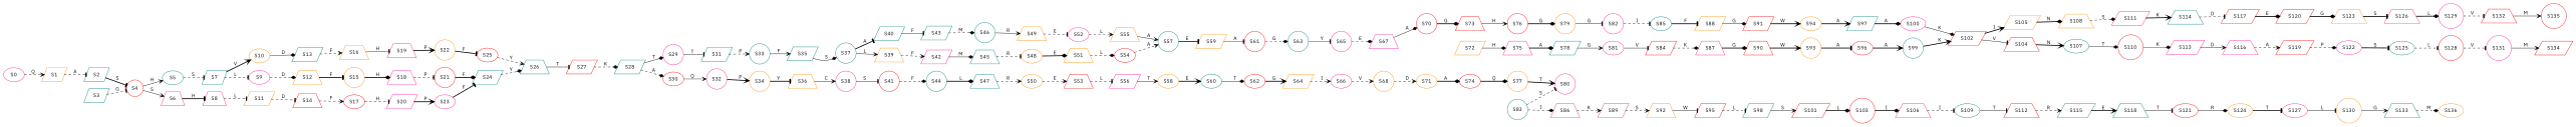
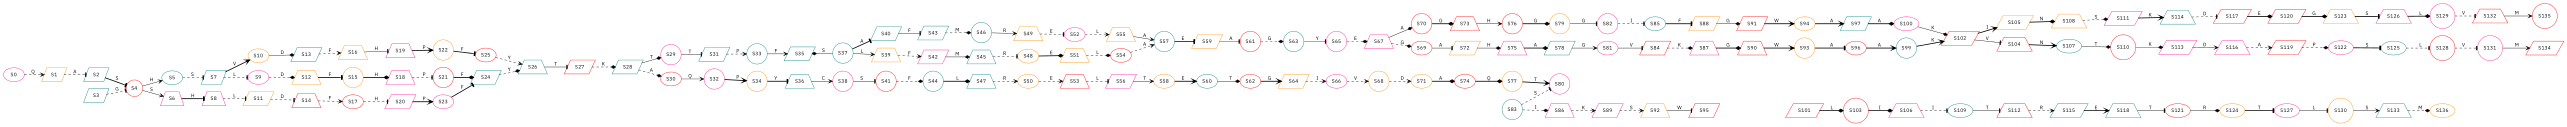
  strict digraph {
    fontname="IBM Plex Sans"
    rankdir=LR
    node [color=red fontname="IBM Plex Sans" shape=parallelogram]
    edge [arrowhead=vee fontname="IBM Plex Sans" style=dashed]
    S0 [color=deeppink shape=ellipse]
    S1 [color=darkorange]
    S2 [color=teal]
    S4 [shape=circle]
    S3 [color=teal]
    S5 [color=teal shape=ellipse]
    S6 [color=deeppink shape=trapezium]
    S7 [color=teal]
    S8 [color=deeppink shape=trapezium]
    S9 [color=deeppink shape=ellipse]
    S10 [color=darkorange shape=ellipse]
    S11 [color=darkorange]
    S12 [color=darkorange shape=trapezium]
    S13 [color=teal]
    S14 [shape=trapezium]
    S15 [color=darkorange shape=circle]
    S16 [color=darkorange shape=trapezium]
    S17 [shape=ellipse]
    S18 [color=deeppink shape=trapezium]
    S19 [color=deeppink shape=trapezium]
    S20 [color=deeppink]
    S21 [shape=circle]
    S22 [color=darkorange shape=circle]
    S23 [color=deeppink shape=ellipse]
    S24 [color=teal]
    S25 [shape=ellipse]
    S26 [color=teal shape=trapezium]
    S27
    S28 [color=teal]
    S29 [color=deeppink shape=circle]
    S30 [shape=ellipse]
    S31 [color=teal]
    S32 [color=deeppink shape=circle]
    S33 [color=teal shape=circle]
    S34 [color=darkorange shape=circle]
    S35 [color=teal]
-   S36 [color=darkorange shape=trapezium]
+   S36 [color=teal shape=trapezium]
    S37 [color=teal shape=circle]
    S38 [color=deeppink shape=circle]
    S39 [color=darkorange shape=trapezium]
    S40 [color=teal]
    S41 [shape=circle]
    S42 [color=deeppink]
    S43 [color=teal]
    S44 [color=teal shape=circle]
    S45 [color=teal shape=trapezium]
    S46 [color=teal shape=circle]
    S47 [color=teal shape=trapezium]
    S48 [color=darkorange shape=ellipse]
    S49 [color=darkorange shape=trapezium]
    S50 [color=darkorange shape=ellipse]
    S51 [color=darkorange shape=trapezium]
    S52 [color=deeppink shape=ellipse]
    S53 [shape=trapezium]
    S54 [shape=ellipse]
    S55 [color=darkorange shape=trapezium]
    S56 [color=deeppink]
    S57 [color=teal shape=circle]
    S58 [color=darkorange shape=ellipse]
    S59 [color=darkorange]
    S60 [color=teal shape=ellipse]
    S61 [shape=circle]
    S62 [shape=ellipse]
    S63 [color=teal shape=circle]
    S64 [color=darkorange]
    S65 [color=deeppink shape=circle]
    S66 [color=deeppink shape=ellipse]
    S67 [color=deeppink shape=trapezium]
    S68 [color=darkorange shape=circle]
+   S69 [shape=ellipse]
    S70 [shape=circle]
    S71 [color=darkorange shape=ellipse]
    S72 [color=darkorange]
    S73 [shape=trapezium]
    S74 [shape=ellipse]
    S75 [color=deeppink shape=trapezium]
    S76 [shape=circle]
    S77 [color=darkorange shape=circle]
    S78 [color=teal]
    S79 [color=darkorange shape=circle]
    S80 [color=deeppink shape=circle]
    S81 [color=deeppink shape=ellipse]
    S82 [color=deeppink shape=circle]
    S84
    S85 [color=teal shape=ellipse]
    S83 [color=teal shape=circle]
    S86 [color=deeppink shape=trapezium]
    S87 [color=deeppink shape=trapezium]
    S88 [color=darkorange]
    S89 [color=deeppink]
    S90 [shape=trapezium]
    S91
    S92 [color=darkorange shape=trapezium]
    S93 [color=darkorange shape=circle]
    S94 [color=darkorange shape=ellipse]
    S95
    S96 [shape=ellipse]
    S97 [color=teal]
-   S98 [color=teal]
    S99 [color=teal shape=circle]
    S100 [color=deeppink shape=ellipse]
    S101
    S102
    S103 [shape=circle]
    S104 [shape=trapezium]
    S105 [color=darkorange]
    S106 [color=deeppink shape=trapezium]
    S107 [color=teal shape=ellipse]
    S108 [color=darkorange shape=trapezium]
    S109 [color=teal shape=ellipse]
    S110 [shape=circle]
    S111 [color=deeppink]
    S112 [shape=trapezium]
    S113 [color=deeppink]
    S114 [color=teal shape=trapezium]
    S115 [color=teal]
    S116 [color=deeppink shape=trapezium]
    S117
    S118 [color=teal shape=trapezium]
    S119
    S120
    S121 [shape=ellipse]
    S122 [color=deeppink shape=ellipse]
    S123 [color=darkorange shape=trapezium]
    S124 [color=darkorange shape=ellipse]
    S125 [color=teal shape=ellipse]
    S126 [color=deeppink shape=trapezium]
    S127 [color=deeppink shape=ellipse]
    S128 [shape=circle]
    S129 [color=deeppink shape=circle]
    S130 [color=darkorange shape=circle]
    S131 [color=deeppink shape=circle]
    S132 [shape=trapezium]
    S133 [color=teal shape=trapezium]
    S134
    S135 [shape=circle]
    S136 [color=darkorange shape=ellipse]
    S0 -> S1 [label=Q]
    S1 -> S2 [arrowhead=tee label=A]
    S2 -> S4 [arrowhead=tee label=S style=bold]
    S4 -> S5 [label=H style=solid]
    S4 -> S6 [label=S style=solid]
    S3 -> S4 [arrowhead=tee label=G]
    S5 -> S7 [arrowhead=tee label=S]
    S6 -> S8 [arrowhead=tee label=H style=bold]
    S7 -> S9 [arrowhead=tee label=L]
    S7 -> S10 [label=V style=bold]
    S8 -> S11 [arrowhead=tee label=L]
    S9 -> S12 [arrowhead=diamond label=D]
    S10 -> S13 [arrowhead=diamond label=D style=solid]
    S11 -> S14 [arrowhead=tee label=D]
    S12 -> S15 [arrowhead=tee label=F style=bold]
    S13 -> S16 [label=F]
    S14 -> S17 [label=F]
    S15 -> S18 [arrowhead=diamond label=H style=bold]
    S16 -> S19 [arrowhead=tee label=H style=solid]
    S17 -> S20 [arrowhead=tee label=H]
    S18 -> S21 [arrowhead=tee label=P]
    S19 -> S22 [label=P style=bold]
    S20 -> S23 [label=P style=bold]
    S21 -> S24 [arrowhead=diamond label=F style=bold]
    S22 -> S25 [arrowhead=tee label=F style=bold]
    S23 -> S24 [arrowhead=tee label=F style=bold]
    S24 -> S26 [arrowhead=diamond label=Y]
    S25 -> S26 [label=Y]
    S26 -> S27 [arrowhead=tee label=T style=solid]
    S27 -> S28 [arrowhead=diamond label=K]
    S28 -> S29 [arrowhead=diamond label=T style=solid]
    S28 -> S30 [arrowhead=diamond label=A]
    S29 -> S31 [arrowhead=tee label=T style=solid]
    S30 -> S32 [label=Q style=solid]
    S31 -> S33 [label=P]
    S32 -> S34 [label=P style=bold]
    S33 -> S35 [label=F style=solid]
    S34 -> S36 [arrowhead=tee label=Y style=bold]
-   S35 -> S37 [arrowhead=diamond label=S style=solid]
+   S37 -> S35 [arrowhead=diamond label=S style=solid]
    S36 -> S38 [label=C style=solid]
    S37 -> S39 [label=L style=solid]
    S37 -> S40 [arrowhead=tee label=A style=bold]
    S38 -> S41 [arrowhead=tee label=S style=solid]
    S39 -> S42 [label=F]
    S40 -> S43 [arrowhead=tee label=F style=solid]
    S41 -> S44 [arrowhead=diamond label=F]
    S42 -> S45 [arrowhead=diamond label=M style=solid]
    S43 -> S46 [arrowhead=diamond label=M]
    S44 -> S47 [arrowhead=diamond label=L style=bold]
    S45 -> S48 [arrowhead=tee label=R]
    S46 -> S49 [label=R style=solid]
    S47 -> S50 [label=R]
    S48 -> S51 [arrowhead=diamond label=E style=bold]
    S49 -> S52 [arrowhead=tee label=E]
    S50 -> S53 [label=E]
    S51 -> S54 [arrowhead=diamond label=L]
    S52 -> S55 [label=L]
    S53 -> S56 [arrowhead=tee label=L]
    S54 -> S57 [label=A]
    S55 -> S57 [label=A style=solid]
    S56 -> S58 [label=T style=solid]
    S57 -> S59 [arrowhead=tee label=E style=bold]
    S58 -> S60 [label=E style=bold]
    S59 -> S61 [arrowhead=tee label=A style=solid]
    S60 -> S62 [arrowhead=diamond label=T style=solid]
    S61 -> S63 [arrowhead=diamond label=G]
    S62 -> S64 [label=G style=bold]
    S63 -> S65 [arrowhead=tee label=Y style=solid]
    S64 -> S66 [label=I]
    S65 -> S67 [arrowhead=diamond label=E]
    S66 -> S68 [label=V]
+   S67 -> S69 [arrowhead=diamond label=G]
    S67 -> S70 [arrowhead=diamond label=A style=solid]
    S68 -> S71 [label=D]
+   S69 -> S72 [arrowhead=tee label=A style=solid]
    S70 -> S73 [arrowhead=diamond label=G style=bold]
    S71 -> S74 [arrowhead=diamond label=A style=bold]
    S72 -> S75 [arrowhead=diamond label=H style=solid]
    S73 -> S76 [label=H style=solid]
    S74 -> S77 [arrowhead=diamond label=Q style=bold]
    S75 -> S78 [arrowhead=diamond label=A style=bold]
    S76 -> S79 [arrowhead=diamond label=G style=bold]
    S77 -> S80 [label=T style=bold]
    S78 -> S81 [label=G style=solid]
    S79 -> S82 [arrowhead=tee label=G style=solid]
    S81 -> S84 [arrowhead=tee label=V style=solid]
    S82 -> S85 [arrowhead=tee label=I]
    S84 -> S87 [arrowhead=diamond label=K]
    S85 -> S88 [arrowhead=tee label=F style=bold]
    S83 -> S80 [arrowhead=tee label=S]
    S83 -> S86 [arrowhead=diamond label=I]
    S86 -> S89 [label=K]
    S87 -> S90 [arrowhead=diamond label=G style=bold]
    S88 -> S91 [arrowhead=diamond label=G style=solid]
    S89 -> S92 [label=S]
    S90 -> S93 [label=W style=bold]
    S91 -> S94 [label=W style=bold]
    S92 -> S95 [arrowhead=tee label=W style=solid]
    S93 -> S96 [arrowhead=tee label=A style=bold]
    S94 -> S97 [label=A style=bold]
-   S95 -> S98 [arrowhead=tee label=L]
    S96 -> S99 [label=A style=bold]
    S97 -> S100 [arrowhead=diamond label=A style=bold]
-   S98 -> S101 [label=S style=solid]
    S99 -> S102 [label=K style=bold]
    S100 -> S102 [arrowhead=diamond label=K style=solid]
    S101 -> S103 [arrowhead=diamond label=L style=bold]
    S102 -> S104 [arrowhead=tee label=V style=solid]
    S102 -> S105 [label=I style=bold]
    S103 -> S106 [arrowhead=diamond label=I style=bold]
    S104 -> S107 [label=N style=bold]
    S105 -> S108 [arrowhead=diamond label=N style=bold]
    S106 -> S109 [arrowhead=tee label=I]
    S107 -> S110 [arrowhead=diamond label=T style=solid]
    S108 -> S111 [arrowhead=diamond label=S]
    S109 -> S112 [arrowhead=tee label=T style=solid]
    S110 -> S113 [arrowhead=diamond label=K style=solid]
    S111 -> S114 [label=K style=bold]
    S112 -> S115 [label=R]
    S113 -> S116 [label=D style=solid]
    S114 -> S117 [arrowhead=tee label=D]
    S115 -> S118 [label=E style=bold]
    S116 -> S119 [label=A]
    S117 -> S120 [arrowhead=diamond label=E style=bold]
    S118 -> S121 [arrowhead=tee label=T style=solid]
    S119 -> S122 [arrowhead=diamond label=P]
    S120 -> S123 [arrowhead=diamond label=G style=bold]
    S121 -> S124 [arrowhead=diamond label=R style=solid]
    S122 -> S125 [arrowhead=tee label=S style=bold]
    S123 -> S126 [arrowhead=tee label=S style=bold]
    S124 -> S127 [arrowhead=tee label=T style=bold]
    S125 -> S128 [arrowhead=tee label=L]
    S126 -> S129 [arrowhead=diamond label=L style=bold]
    S127 -> S130 [arrowhead=tee label=L style=solid]
    S128 -> S131 [arrowhead=tee label=V]
    S129 -> S132 [arrowhead=tee label=V]
-   S130 -> S133 [label=G style=solid]
+   S130 -> S133 [label=S style=solid]
    S131 -> S134 [label=M style=solid]
    S132 -> S135 [label=M style=solid]
    S133 -> S136 [arrowhead=diamond label=M]
  }
